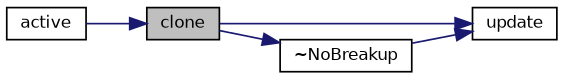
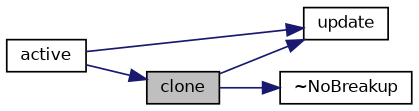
  digraph {
    fontname="DejaVu Sans"
    rankdir=LR
    node [color=black fontname="DejaVu Sans" fontsize=10 shape=record]
    edge [color=midnightblue fontname="DejaVu Sans" fontsize=10 labelfontname=Helvetica labelfontsize=10 style=solid]
    n1 [fillcolor=grey75 fontcolor=black height=0.2 label=clone style=filled width=0.4]
    n2 [height=0.2 label=update width=0.4]
    n3 [height=0.2 label="~NoBreakup" width=0.4]
    n4 [height=0.2 label=active width=0.4]
    n1 -> n2
    n1 -> n3
    n4 -> n1
-   n3 -> n2
+   n4 -> n2
  }
